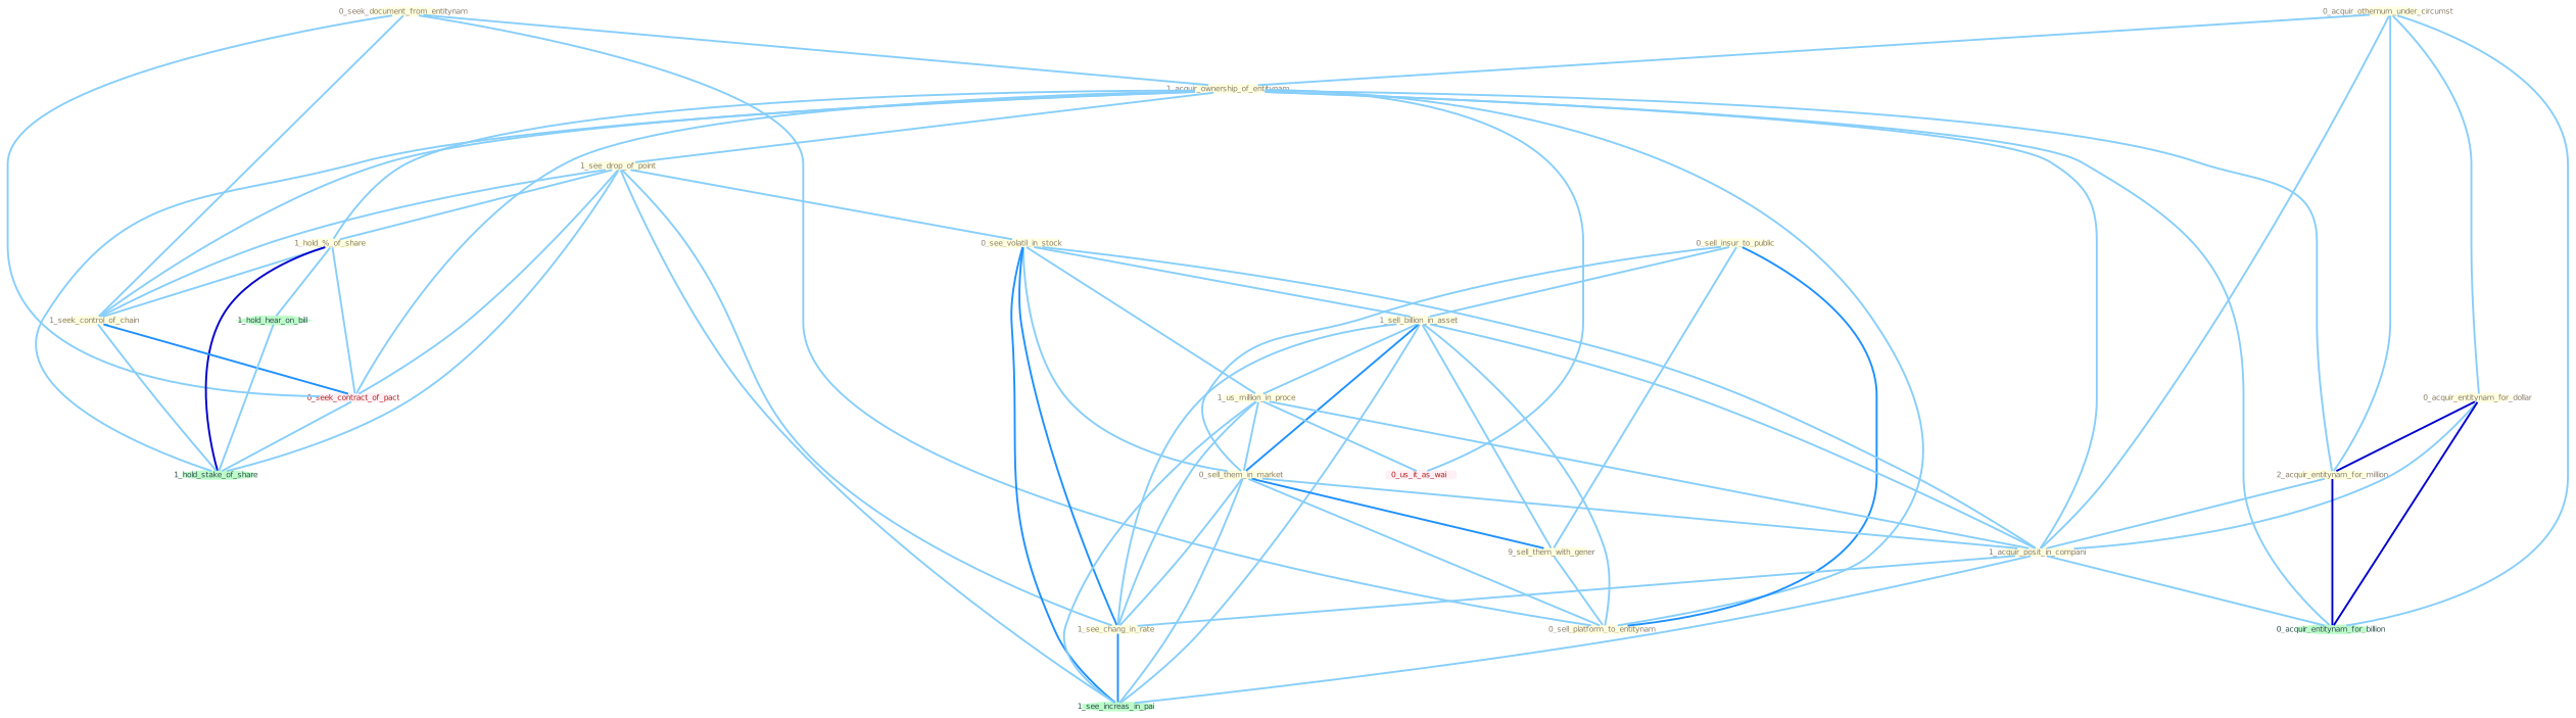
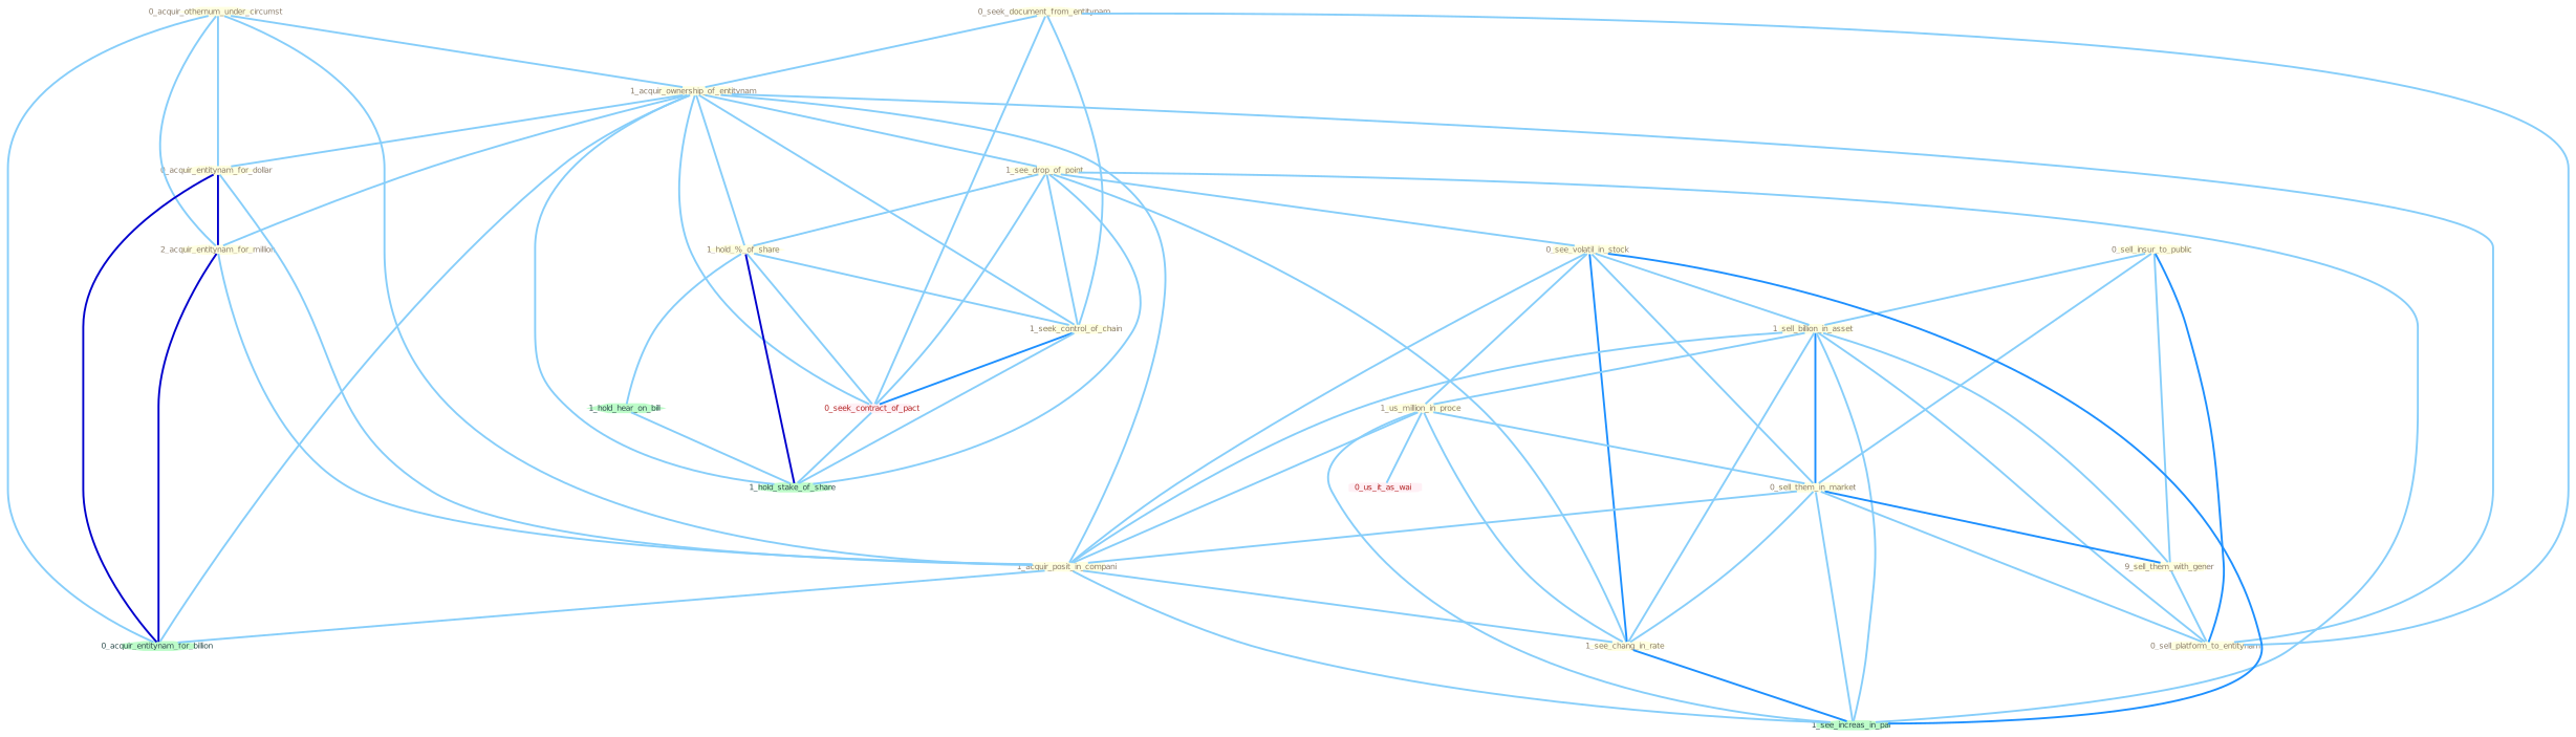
  graph {
    fontname="DejaVu Sans"
    node [color="#ffffe0" fixedsize=true fontcolor="#8b7d6b" fontname="DejaVu Sans" fontsize=4 shape=octagon style=filled]
    edge [color="#87cefa" fontname="DejaVu Sans" w=1]
    "0_seek_document_from_entitynam " [height=.06 width=.5]
    "0_acquir_othernum_under_circumst " [height=.06 shape=hexagon width=.5]
    "1_acquir_ownership_of_entitynam " [height=.06 shape=cylinder width=.5]
    "0_sell_insur_to_public " [height=.06 width=.5]
    "1_see_drop_of_point " [height=.06 width=.5]
    "0_see_volatil_in_stock " [height=.06 shape=cylinder width=.5]
    "0_acquir_entitynam_for_dollar " [height=.06 shape=hexagon width=.5]
    "1_sell_billion_in_asset " [height=.06 shape=cylinder width=.5]
    "1_us_million_in_proce " [height=.06 width=.5]
    n10 [height=.06 label="2_acquir_entitynam_for_million" width=.5]
    "0_sell_them_in_market " [height=.06 shape=hexagon width=.5]
    "1_acquir_posit_in_compani " [height=.06 shape=cylinder width=.5]
    "1_hold_%_of_share " [height=.06 shape=hexagon width=.5]
    "1_seek_control_of_chain " [height=.06 shape=hexagon width=.5]
    n15 [height=.06 label="9_sell_them_with_gener" shape=cylinder width=.5]
    "1_see_chang_in_rate " [height=.06 shape=hexagon width=.5]
    "0_sell_platform_to_entitynam " [height=.06 shape=cylinder width=.5]
    "0_seek_contract_of_pact " [color="#fff0f5" fontcolor="#b22222" height=.06 shape=cylinder width=.5]
    "0_us_it_as_wai " [color="#fff0f5" fontcolor="#b22222" height=.06 shape=cylinder width=.5]
    "0_acquir_entitynam_for_billion " [color="#BDFCC9" fontcolor="#2f4f4f" height=.06 width=.5]
    "1_hold_stake_of_share " [color="#BDFCC9" fontcolor="#2f4f4f" height=.06 width=.5]
    "1_see_increas_in_pai " [color="#BDFCC9" fontcolor="#2f4f4f" height=.06 width=.5]
    "1_hold_hear_on_bill " [color="#BDFCC9" fontcolor="#2f4f4f" height=.06 shape=hexagon width=.5]
    subgraph sub_1 {
      "0_seek_document_from_entitynam "
      "0_acquir_othernum_under_circumst "
      "1_acquir_ownership_of_entitynam "
      "0_sell_insur_to_public "
      "1_see_drop_of_point "
      "0_see_volatil_in_stock "
      "0_acquir_entitynam_for_dollar "
      "1_sell_billion_in_asset "
      "1_us_million_in_proce "
      n10
      "0_sell_them_in_market "
      "1_acquir_posit_in_compani "
      "1_hold_%_of_share "
      "1_seek_control_of_chain "
      n15
      "1_see_chang_in_rate "
      "0_sell_platform_to_entitynam "
    }
    subgraph sub_2 {
      "0_seek_contract_of_pact "
      "0_us_it_as_wai "
    }
    "0_seek_document_from_entitynam " -- "1_acquir_ownership_of_entitynam "
    "0_seek_document_from_entitynam " -- "1_seek_control_of_chain "
    "0_seek_document_from_entitynam " -- "0_sell_platform_to_entitynam "
    "0_seek_document_from_entitynam " -- "0_seek_contract_of_pact "
    "0_acquir_othernum_under_circumst " -- "1_acquir_ownership_of_entitynam "
    "0_acquir_othernum_under_circumst " -- "0_acquir_entitynam_for_dollar "
    "0_acquir_othernum_under_circumst " -- n10
    "0_acquir_othernum_under_circumst " -- "1_acquir_posit_in_compani "
    "0_acquir_othernum_under_circumst " -- "0_acquir_entitynam_for_billion "
    "1_acquir_ownership_of_entitynam " -- "1_see_drop_of_point "
-   "1_acquir_ownership_of_entitynam " -- "0_us_it_as_wai "
+   "1_acquir_ownership_of_entitynam " -- "0_acquir_entitynam_for_dollar "
    "1_acquir_ownership_of_entitynam " -- n10
    "1_acquir_ownership_of_entitynam " -- "1_acquir_posit_in_compani "
    "1_acquir_ownership_of_entitynam " -- "1_hold_%_of_share "
    "1_acquir_ownership_of_entitynam " -- "1_seek_control_of_chain "
    "1_acquir_ownership_of_entitynam " -- "0_sell_platform_to_entitynam "
    "1_acquir_ownership_of_entitynam " -- "0_seek_contract_of_pact "
    "1_acquir_ownership_of_entitynam " -- "0_acquir_entitynam_for_billion "
    "1_acquir_ownership_of_entitynam " -- "1_hold_stake_of_share "
    "0_sell_insur_to_public " -- "1_sell_billion_in_asset "
    "0_sell_insur_to_public " -- "0_sell_them_in_market "
    "0_sell_insur_to_public " -- n15
    "0_sell_insur_to_public " -- "0_sell_platform_to_entitynam " [color="#1e90ff" w=2]
    "1_see_drop_of_point " -- "0_see_volatil_in_stock "
    "1_see_drop_of_point " -- "1_hold_%_of_share "
    "1_see_drop_of_point " -- "1_seek_control_of_chain "
    "1_see_drop_of_point " -- "1_see_chang_in_rate "
    "1_see_drop_of_point " -- "0_seek_contract_of_pact "
    "1_see_drop_of_point " -- "1_hold_stake_of_share "
    "1_see_drop_of_point " -- "1_see_increas_in_pai "
    "0_see_volatil_in_stock " -- "1_sell_billion_in_asset "
    "0_see_volatil_in_stock " -- "1_us_million_in_proce "
    "0_see_volatil_in_stock " -- "0_sell_them_in_market "
    "0_see_volatil_in_stock " -- "1_acquir_posit_in_compani "
    "0_see_volatil_in_stock " -- "1_see_chang_in_rate " [color="#1e90ff" w=2]
    "0_see_volatil_in_stock " -- "1_see_increas_in_pai " [color="#1e90ff" w=2]
    "0_acquir_entitynam_for_dollar " -- n10 [color="#0000cd" w=3]
    "0_acquir_entitynam_for_dollar " -- "1_acquir_posit_in_compani "
    "0_acquir_entitynam_for_dollar " -- "0_acquir_entitynam_for_billion " [color="#0000cd" w=3]
    "1_sell_billion_in_asset " -- "1_us_million_in_proce "
    "1_sell_billion_in_asset " -- "0_sell_them_in_market " [color="#1e90ff" w=2]
    "1_sell_billion_in_asset " -- "1_acquir_posit_in_compani "
    "1_sell_billion_in_asset " -- n15
    "1_sell_billion_in_asset " -- "1_see_chang_in_rate "
    "1_sell_billion_in_asset " -- "0_sell_platform_to_entitynam "
    "1_sell_billion_in_asset " -- "1_see_increas_in_pai "
    "1_us_million_in_proce " -- "0_sell_them_in_market "
    "1_us_million_in_proce " -- "1_acquir_posit_in_compani "
    "1_us_million_in_proce " -- "1_see_chang_in_rate "
    "1_us_million_in_proce " -- "0_us_it_as_wai "
    "1_us_million_in_proce " -- "1_see_increas_in_pai "
    n10 -- "1_acquir_posit_in_compani "
    n10 -- "0_acquir_entitynam_for_billion " [color="#0000cd" w=3]
    "0_sell_them_in_market " -- "1_acquir_posit_in_compani "
    "0_sell_them_in_market " -- n15 [color="#1e90ff" w=2]
    "0_sell_them_in_market " -- "1_see_chang_in_rate "
    "0_sell_them_in_market " -- "0_sell_platform_to_entitynam "
    "0_sell_them_in_market " -- "1_see_increas_in_pai "
    "1_acquir_posit_in_compani " -- "1_see_chang_in_rate "
    "1_acquir_posit_in_compani " -- "0_acquir_entitynam_for_billion "
    "1_acquir_posit_in_compani " -- "1_see_increas_in_pai "
    "1_hold_%_of_share " -- "1_seek_control_of_chain "
    "1_hold_%_of_share " -- "0_seek_contract_of_pact "
    "1_hold_%_of_share " -- "1_hold_stake_of_share " [color="#0000cd" w=3]
    "1_hold_%_of_share " -- "1_hold_hear_on_bill "
    "1_seek_control_of_chain " -- "0_seek_contract_of_pact " [color="#1e90ff" w=2]
    "1_seek_control_of_chain " -- "1_hold_stake_of_share "
    n15 -- "0_sell_platform_to_entitynam "
    "1_see_chang_in_rate " -- "1_see_increas_in_pai " [color="#1e90ff" w=2]
    "0_seek_contract_of_pact " -- "1_hold_stake_of_share "
    "1_hold_hear_on_bill " -- "1_hold_stake_of_share "
  }
